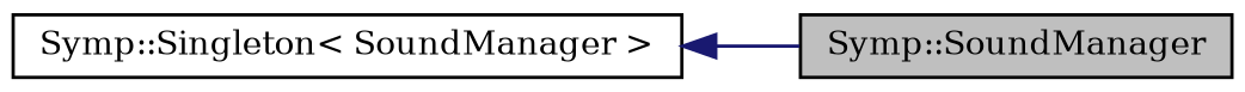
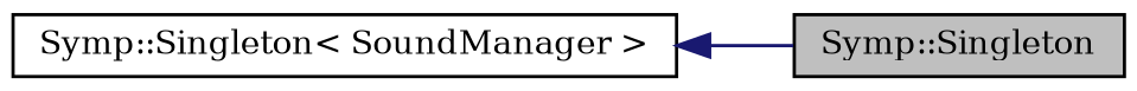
  digraph {
    rankdir=LR
    fontname="DejaVu Serif"
    node [color=black fontname="DejaVu Serif" fontsize=10 shape=record style=filled]
-   n1 [fillcolor=grey75 fontcolor=black height=0.2 label="Symp::SoundManager" width=0.4]
+   n1 [fillcolor=grey75 fontcolor=black height=0.2 label="Symp::Singleton" width=0.4]
    n2 [fillcolor=white height=0.2 label="Symp::Singleton\< SoundManager \>" width=0.4]
    n2 -> n1 [color=midnightblue dir=back fontname="DejaVu Serif" fontsize=10 labelfontname=Helvetica labelfontsize=10 style=solid]
  }
